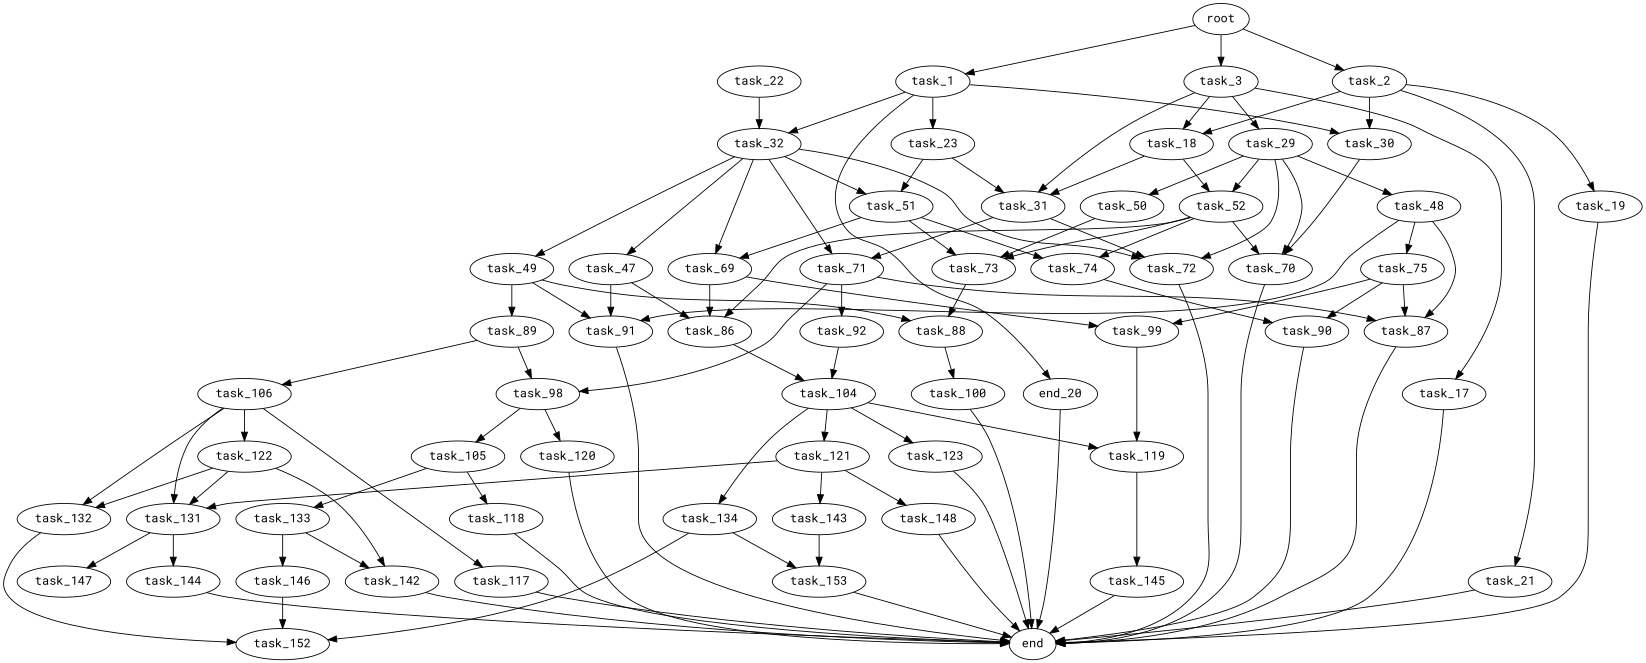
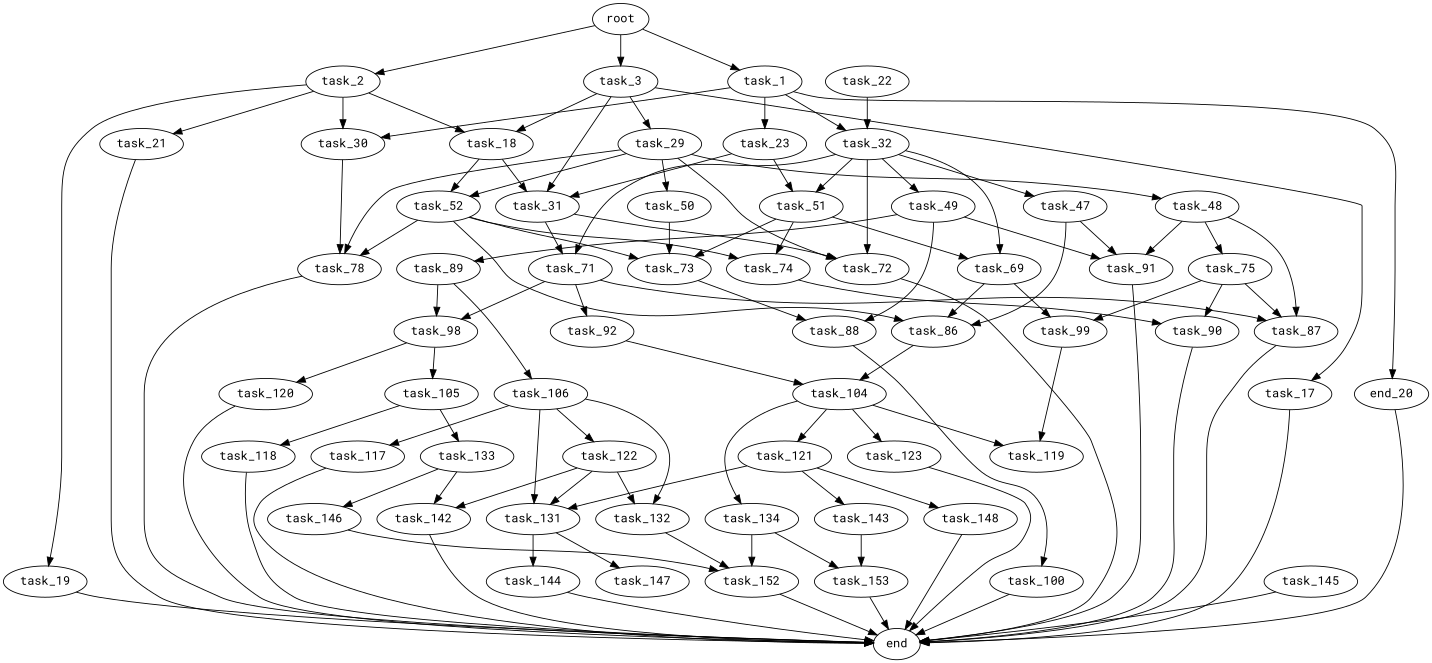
  digraph {
    fontname="Roboto Mono"
    node [fontname="Roboto Mono"]
    edge [fontname="Roboto Mono"]
    root
    task_1
    task_2
    task_3
    n5 [label=end_20]
    task_23
    task_30
    task_32
    task_18
    task_19
    task_21
    task_17
    task_29
    task_31
    end
    task_51
-   task_70
+   task_70 [label=task_78]
    task_72
    task_71
    task_47
    task_49
    task_69
    task_52
    task_22
    task_48
    task_50
    task_73
    task_74
    task_87
    task_92
    task_98
    task_86
    task_91
    task_88
    task_89
    task_99
    task_75
    task_104
    task_90
    task_105
    task_120
    task_100
    task_106
    task_119
    task_121
    task_123
    task_134
    task_117
    task_122
    task_131
    task_132
    task_145
    task_118
    task_133
    task_143
    task_148
    task_152
    task_153
    task_142
    task_144
    task_147
    task_146
    root -> task_1
    root -> task_2
    root -> task_3
    task_1 -> n5
    task_1 -> task_23
    task_1 -> task_30
    task_1 -> task_32
    task_2 -> task_30
    task_2 -> task_18
    task_2 -> task_19
    task_2 -> task_21
    task_3 -> task_18
    task_3 -> task_17
    task_3 -> task_29
    task_3 -> task_31
    n5 -> end
    task_23 -> task_31
    task_23 -> task_51
    task_30 -> task_70
    task_32 -> task_51
    task_32 -> task_72
    task_32 -> task_71
    task_32 -> task_47
    task_32 -> task_49
    task_32 -> task_69
    task_18 -> task_31
    task_18 -> task_52
    task_19 -> end
    task_21 -> end
    task_17 -> end
    task_29 -> task_70
    task_29 -> task_72
    task_29 -> task_52
    task_29 -> task_48
    task_29 -> task_50
    task_31 -> task_72
    task_31 -> task_71
    task_51 -> task_69
    task_51 -> task_73
    task_51 -> task_74
    task_70 -> end
    task_72 -> end
    task_71 -> task_87
    task_71 -> task_92
    task_71 -> task_98
    task_47 -> task_86
    task_47 -> task_91
    task_49 -> task_91
    task_49 -> task_88
    task_49 -> task_89
    task_69 -> task_86
    task_69 -> task_99
    task_52 -> task_70
    task_52 -> task_73
    task_52 -> task_74
    task_52 -> task_86
    task_22 -> task_32
    task_48 -> task_87
    task_48 -> task_91
    task_48 -> task_75
    task_50 -> task_73
    task_73 -> task_88
    task_74 -> task_90
    task_87 -> end
    task_92 -> task_104
    task_98 -> task_105
    task_98 -> task_120
    task_86 -> task_104
    task_91 -> end
    task_88 -> task_100
    task_89 -> task_98
    task_89 -> task_106
    task_99 -> task_119
    task_75 -> task_87
    task_75 -> task_99
    task_75 -> task_90
    task_104 -> task_119
    task_104 -> task_121
    task_104 -> task_123
    task_104 -> task_134
    task_90 -> end
    task_105 -> task_118
    task_105 -> task_133
    task_120 -> end
    task_100 -> end
    task_106 -> task_117
    task_106 -> task_122
    task_106 -> task_131
    task_106 -> task_132
-   task_119 -> task_145
    task_121 -> task_131
    task_121 -> task_143
    task_121 -> task_148
    task_123 -> end
    task_134 -> task_152
    task_134 -> task_153
    task_117 -> end
    task_122 -> task_131
    task_122 -> task_132
    task_122 -> task_142
    task_131 -> task_144
    task_131 -> task_147
    task_132 -> task_152
    task_145 -> end
    task_118 -> end
    task_133 -> task_142
    task_133 -> task_146
    task_143 -> task_153
    task_148 -> end
+   task_152 -> end
    task_153 -> end
    task_142 -> end
    task_144 -> end
    task_146 -> task_152
  }
